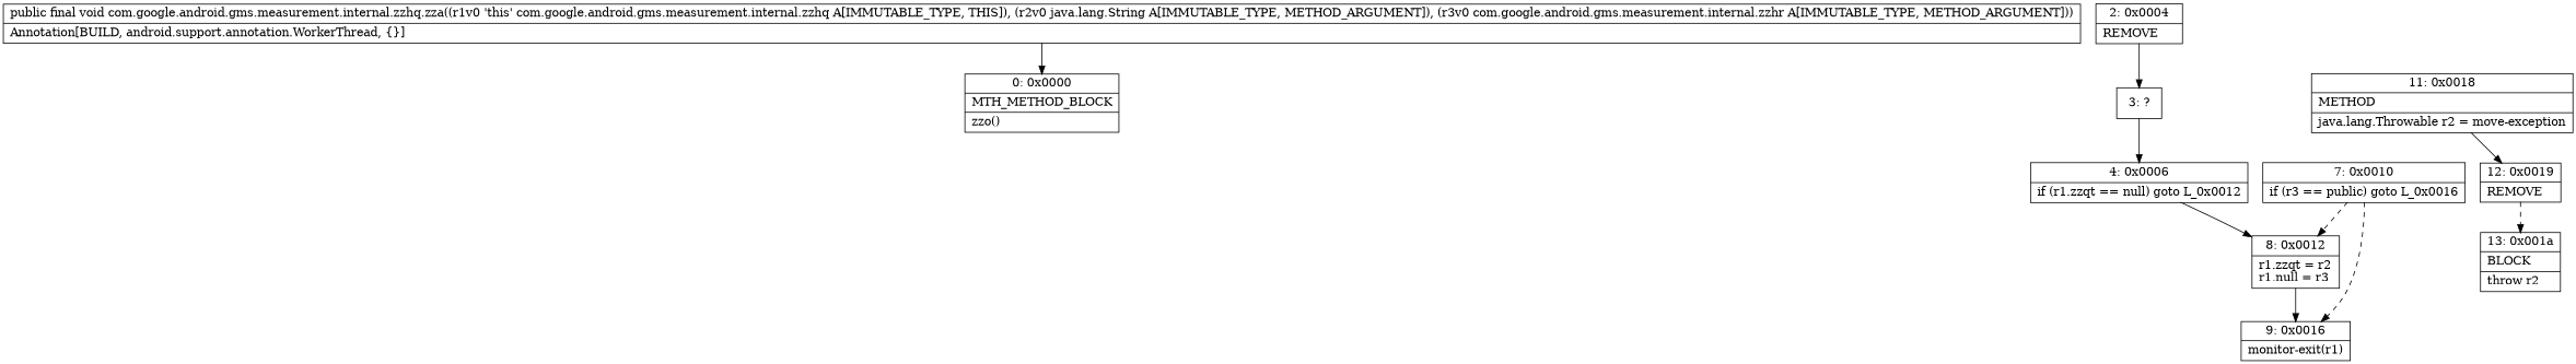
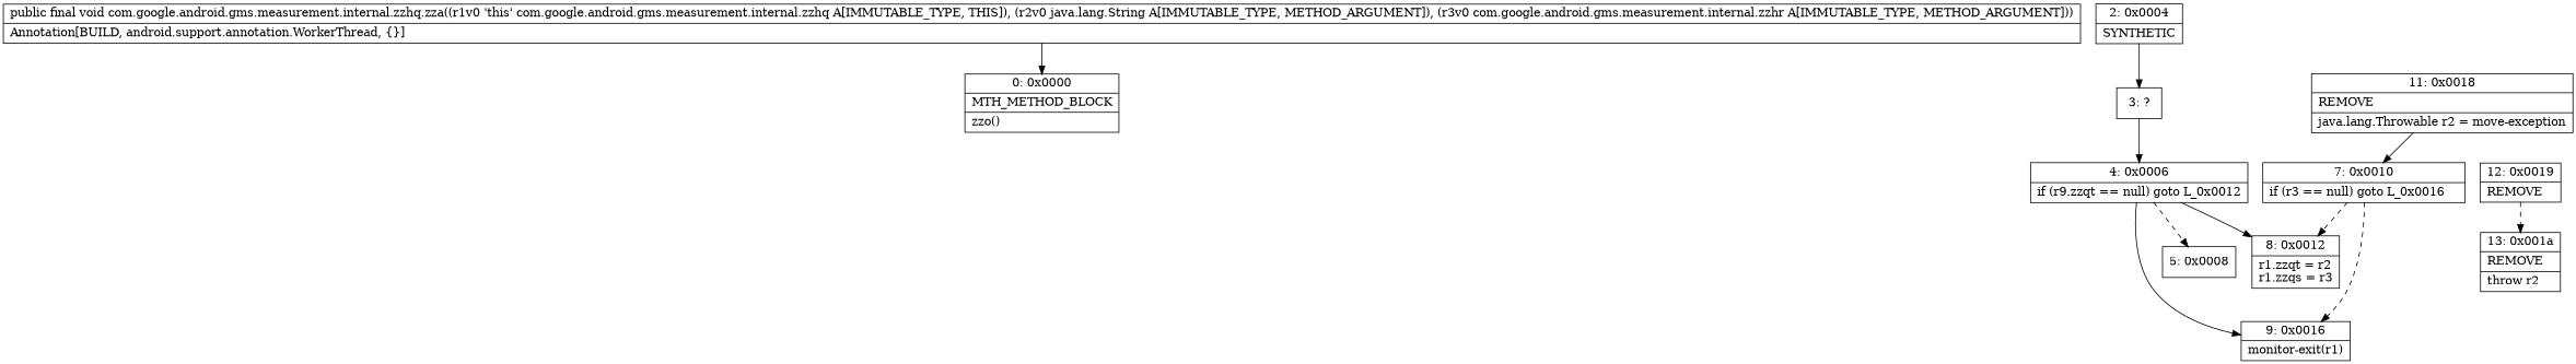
  digraph {
    node [shape=record]
    n1 [label="{0\:\ 0x0000|MTH_METHOD_BLOCK\l|zzo()\l}"]
-   n2 [label="{2\:\ 0x0004|REMOVE\l}"]
+   n2 [label="{2\:\ 0x0004|SYNTHETIC\l}"]
    n3 [label="{3\:\ ?}"]
-   n4 [label="{4\:\ 0x0006|if (r1.zzqt == null) goto L_0x0012\l}"]
-   n5 [label="{11\:\ 0x0018|METHOD\l|java.lang.Throwable r2 = move\-exception\l}"]
+   n4 [label="{4\:\ 0x0006|if (r9.zzqt == null) goto L_0x0012\l}"]
+   n5 [label="{11\:\ 0x0018|REMOVE\l|java.lang.Throwable r2 = move\-exception\l}"]
    n6 [label="{12\:\ 0x0019|REMOVE\l}"]
-   n8 [label="{8\:\ 0x0012|r1.zzqt = r2\lr1.null = r3\l}"]
+   n7 [label="{5\:\ 0x0008}"]
+   n8 [label="{8\:\ 0x0012|r1.zzqt = r2\lr1.zzqs = r3\l}"]
    n9 [label="{9\:\ 0x0016|monitor\-exit(r1)\l}"]
-   n10 [label="{7\:\ 0x0010|if (r3 == public) goto L_0x0016\l}"]
-   n11 [label="{13\:\ 0x001a|BLOCK\l|throw r2\l}"]
+   n10 [label="{7\:\ 0x0010|if (r3 == null) goto L_0x0016\l}"]
+   n11 [label="{13\:\ 0x001a|REMOVE\l|throw r2\l}"]
    n12 [label="{public final void com.google.android.gms.measurement.internal.zzhq.zza((r1v0 'this' com.google.android.gms.measurement.internal.zzhq A[IMMUTABLE_TYPE, THIS]), (r2v0 java.lang.String A[IMMUTABLE_TYPE, METHOD_ARGUMENT]), (r3v0 com.google.android.gms.measurement.internal.zzhr A[IMMUTABLE_TYPE, METHOD_ARGUMENT]))  | Annotation[BUILD, android.support.annotation.WorkerThread, \{\}]\l}"]
    n2 -> n3
    n3 -> n4
+   n4 -> n7 [style=dashed]
    n4 -> n8
-   n5 -> n6
+   n5 -> n10
    n6 -> n11 [style=dashed]
-   n8 -> n9
+   n4 -> n9
    n10 -> n8 [style=dashed]
    n10 -> n9 [style=dashed]
    n12 -> n1
  }
